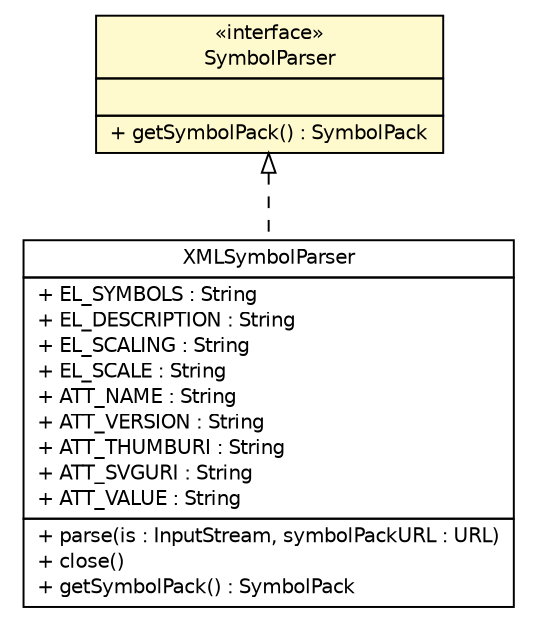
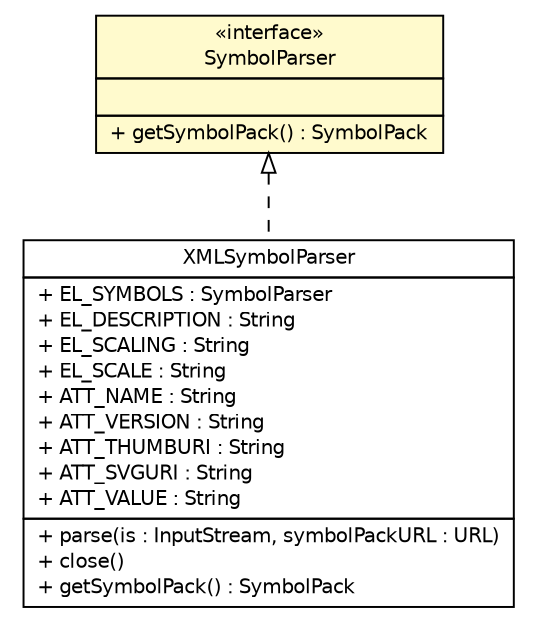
  digraph {
    nodesep=0.25
    ranksep=0.5
    node [fontcolor=black fontname=Helvetica fontsize=10.0 shape=plaintext]
    n1 [label=<<table title="dip.world.variant.parser.SymbolParser" border="0" cellborder="1" cellspacing="0" cellpadding="2" port="p" bgcolor="lemonChiffon" href="./SymbolParser.html"> 		<tr><td><table border="0" cellspacing="0" cellpadding="1"> <tr><td align="center" balign="center"> &#171;interface&#187; </td></tr> <tr><td align="center" balign="center"> SymbolParser </td></tr> 		</table></td></tr> 		<tr><td><table border="0" cellspacing="0" cellpadding="1"> <tr><td align="left" balign="left">  </td></tr> 		</table></td></tr> 		<tr><td><table border="0" cellspacing="0" cellpadding="1"> <tr><td align="left" balign="left"> + getSymbolPack() : SymbolPack </td></tr> 		</table></td></tr> 		</table>>]
-   n2 [label=<<table title="dip.world.variant.parser.XMLSymbolParser" border="0" cellborder="1" cellspacing="0" cellpadding="2" port="p" href="./XMLSymbolParser.html"> 		<tr><td><table border="0" cellspacing="0" cellpadding="1"> <tr><td align="center" balign="center"> XMLSymbolParser </td></tr> 		</table></td></tr> 		<tr><td><table border="0" cellspacing="0" cellpadding="1"> <tr><td align="left" balign="left"> + EL_SYMBOLS : String </td></tr> <tr><td align="left" balign="left"> + EL_DESCRIPTION : String </td></tr> <tr><td align="left" balign="left"> + EL_SCALING : String </td></tr> <tr><td align="left" balign="left"> + EL_SCALE : String </td></tr> <tr><td align="left" balign="left"> + ATT_NAME : String </td></tr> <tr><td align="left" balign="left"> + ATT_VERSION : String </td></tr> <tr><td align="left" balign="left"> + ATT_THUMBURI : String </td></tr> <tr><td align="left" balign="left"> + ATT_SVGURI : String </td></tr> <tr><td align="left" balign="left"> + ATT_VALUE : String </td></tr> 		</table></td></tr> 		<tr><td><table border="0" cellspacing="0" cellpadding="1"> <tr><td align="left" balign="left"> + parse(is : InputStream, symbolPackURL : URL) </td></tr> <tr><td align="left" balign="left"> + close() </td></tr> <tr><td align="left" balign="left"> + getSymbolPack() : SymbolPack </td></tr> 		</table></td></tr> 		</table>>]
+   n2 [label=<<table title="dip.world.variant.parser.XMLSymbolParser" border="0" cellborder="1" cellspacing="0" cellpadding="2" port="p" href="./XMLSymbolParser.html"> 		<tr><td><table border="0" cellspacing="0" cellpadding="1"> <tr><td align="center" balign="center"> XMLSymbolParser </td></tr> 		</table></td></tr> 		<tr><td><table border="0" cellspacing="0" cellpadding="1"> <tr><td align="left" balign="left"> + EL_SYMBOLS : SymbolParser </td></tr> <tr><td align="left" balign="left"> + EL_DESCRIPTION : String </td></tr> <tr><td align="left" balign="left"> + EL_SCALING : String </td></tr> <tr><td align="left" balign="left"> + EL_SCALE : String </td></tr> <tr><td align="left" balign="left"> + ATT_NAME : String </td></tr> <tr><td align="left" balign="left"> + ATT_VERSION : String </td></tr> <tr><td align="left" balign="left"> + ATT_THUMBURI : String </td></tr> <tr><td align="left" balign="left"> + ATT_SVGURI : String </td></tr> <tr><td align="left" balign="left"> + ATT_VALUE : String </td></tr> 		</table></td></tr> 		<tr><td><table border="0" cellspacing="0" cellpadding="1"> <tr><td align="left" balign="left"> + parse(is : InputStream, symbolPackURL : URL) </td></tr> <tr><td align="left" balign="left"> + close() </td></tr> <tr><td align="left" balign="left"> + getSymbolPack() : SymbolPack </td></tr> 		</table></td></tr> 		</table>>]
    n1 -> n2 [arrowtail=empty dir=back fontname=Helvetica fontsize=10 headport=p labelfontname=Helvetica labelfontsize=10 style=dashed tailport=p]
  }
